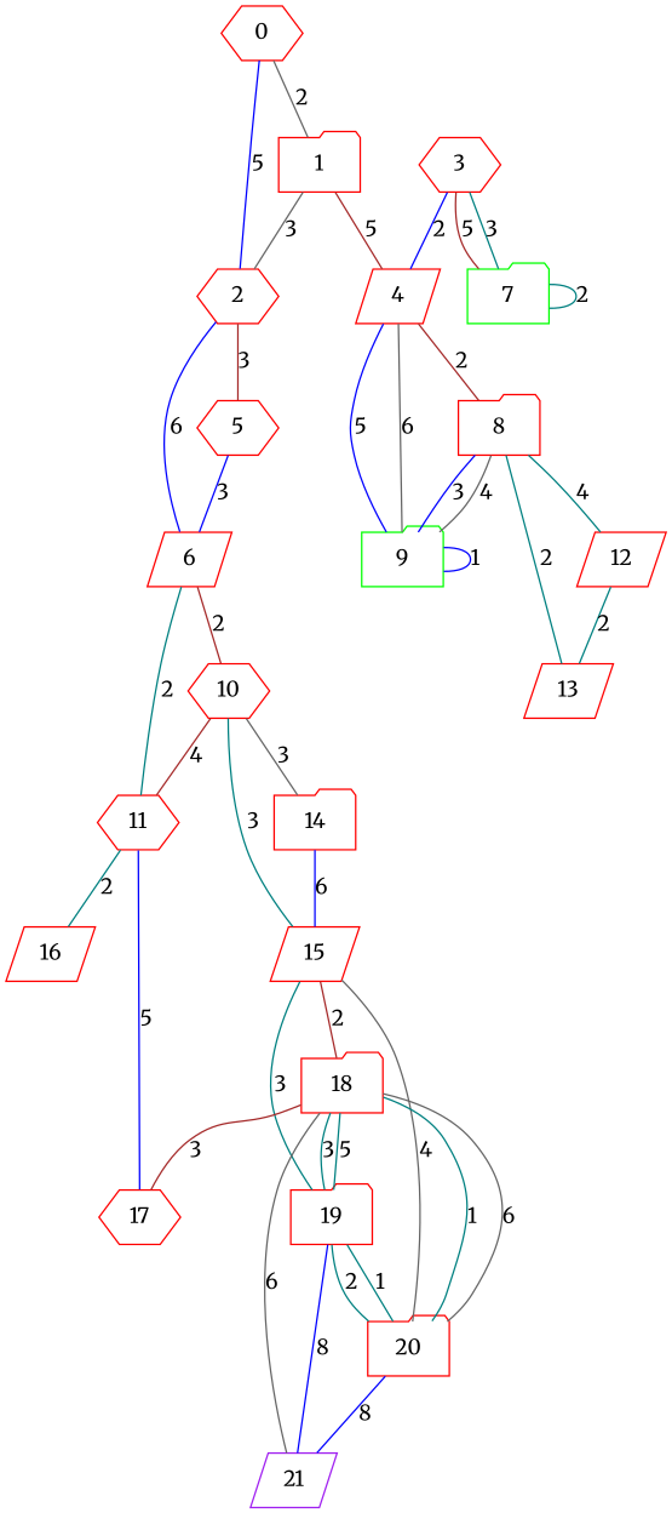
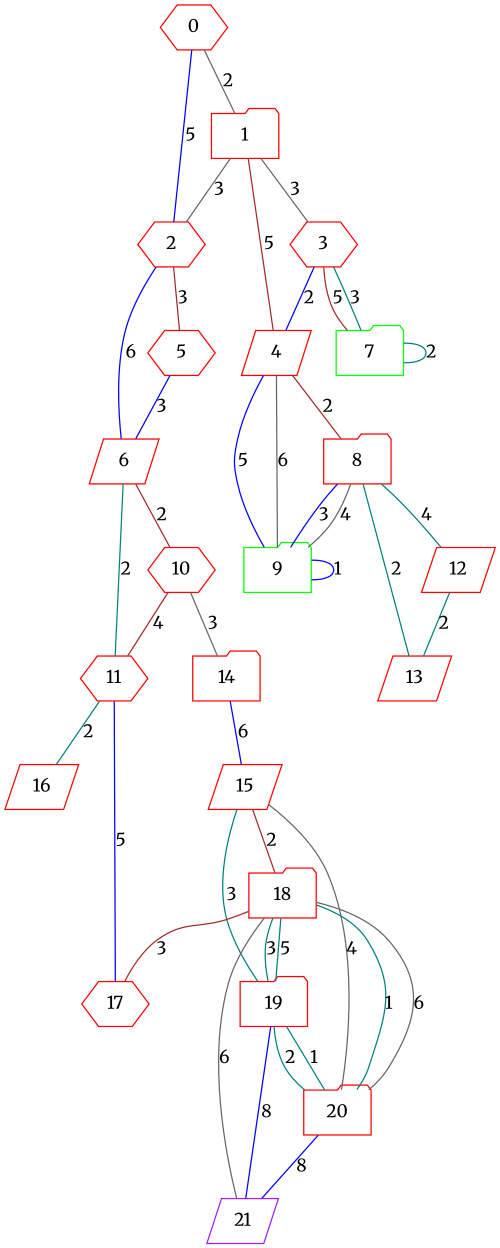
  graph {
    fontname=Merriweather
    node [color=red fontname=Merriweather shape=folder weight=1]
    edge [color=teal fontname=Merriweather]
    0 [shape=hexagon]
    1
    2 [shape=hexagon]
    3 [shape=hexagon]
    4 [shape=parallelogram]
    5 [shape=hexagon]
    6 [shape=parallelogram]
    7 [color=green weight=2]
    8
    9 [color=green weight=2]
    10 [shape=hexagon]
    11 [shape=hexagon]
    12 [shape=parallelogram]
    13 [shape=parallelogram]
    14
    15 [shape=parallelogram]
    16 [shape=parallelogram]
    17 [shape=hexagon]
    18
    19
    20
    21 [color=purple shape=parallelogram weight=4]
    0 -- 1 [color=gray40 label=2]
    0 -- 2 [color=blue label=5]
    1 -- 2 [color=gray40 label=3]
+   1 -- 3 [color=gray40 label=3]
    1 -- 4 [color=brown label=5]
    2 -- 5 [color=brown label=3]
    2 -- 6 [color=blue label=6]
    3 -- 4 [color=blue label=2]
    3 -- 7 [color=brown label=5]
    3 -- 7 [label=3]
    4 -- 8 [color=brown label=2]
    4 -- 9 [color=blue label=5]
    4 -- 9 [color=gray40 label=6]
    5 -- 6 [color=blue label=3]
    6 -- 10 [color=brown label=2]
    6 -- 11 [label=2]
    7 -- 7 [label=2]
    8 -- 9 [color=blue label=3]
    8 -- 9 [color=gray40 label=4]
    8 -- 12 [label=4]
    8 -- 13 [label=2]
    9 -- 9 [color=blue label=1]
    10 -- 11 [color=brown label=4]
    10 -- 14 [color=gray40 label=3]
-   10 -- 15 [label=3]
    11 -- 16 [label=2]
    11 -- 17 [color=blue label=5]
    12 -- 13 [label=2]
    14 -- 15 [color=blue label=6]
    15 -- 18 [color=brown label=2]
    15 -- 19 [label=3]
    15 -- 20 [color=gray40 label=4]
    18 -- 17 [color=brown label=3]
    18 -- 19 [label=3]
    18 -- 19 [label=5]
    18 -- 20 [label=1]
    18 -- 20 [color=gray40 label=6]
    18 -- 21 [color=gray40 label=6]
    19 -- 20 [label=2]
    19 -- 20 [label=1]
    19 -- 21 [color=blue label=8]
    20 -- 21 [color=blue label=8]
  }
